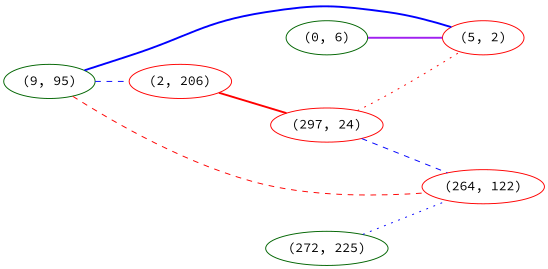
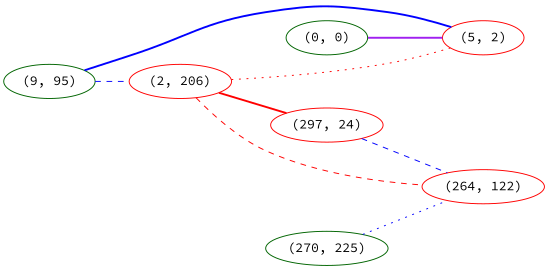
  graph {
    fontname="Source Code Pro"
    rankdir=LR
    node [color=red fontname="Source Code Pro"]
    edge [color=blue fontname="Source Code Pro" style=bold weight=3]
-   "(0, 0)" [color=darkgreen label="(0, 6)"]
+   "(0, 0)" [color=darkgreen]
    "(5, 2)"
-   "(270, 225)" [color=darkgreen label="(272, 225)"]
+   "(270, 225)" [color=darkgreen]
    "(264, 122)"
    "(297, 24)"
    "(9, 95)" [color=darkgreen]
    "(2, 206)"
    "(0, 0)" -- "(5, 2)" [color=purple weight=4]
    "(270, 225)" -- "(264, 122)" [style=dotted]
    "(297, 24)" -- "(264, 122)" [style=dashed]
    "(9, 95)" -- "(5, 2)"
-   "(9, 95)" -- "(264, 122)" [color=red style=dashed weight=1]
+   "(2, 206)" -- "(264, 122)" [color=red style=dashed weight=1]
    "(9, 95)" -- "(2, 206)" [style=dashed]
-   "(297, 24)" -- "(5, 2)" [color=red style=dotted weight=1]
+   "(2, 206)" -- "(5, 2)" [color=red style=dotted weight=1]
    "(2, 206)" -- "(297, 24)" [color=red weight=1]
  }
